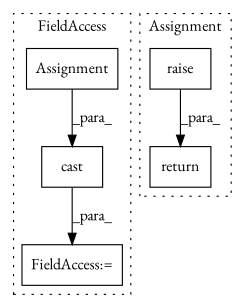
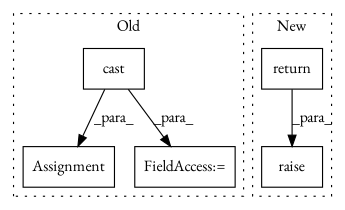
  digraph {
    fontname="EB Garamond"
    node [a=32 fontname="EB Garamond" l=7 shape=box]
    edge [fontname="EB Garamond"]
    n1 [l="5,1" label=cast s="5991,6078"]
    n2 [a=22 l=12 label=Assignment s=5996]
    n3 [a=7 l=1 label="FieldAccess:=" s=5990]
    n4 [label=raise s=5030]
    n5 [a=41 label=return s=5023]
    subgraph cluster_1 {
-     label=FieldAccess
+     label=Old
      style=dotted
      n1
      n2
      n3
    }
    subgraph cluster_2 {
-     label=Assignment
+     label=New
      style=dotted
      n4
      n5
    }
    n1 -> n3 [label=_para_]
-   n2 -> n1 [label=_para_]
-   n4 -> n5 [label=_para_]
+   n1 -> n2 [label=_para_]
+   n5 -> n4 [label=_para_]
  }
